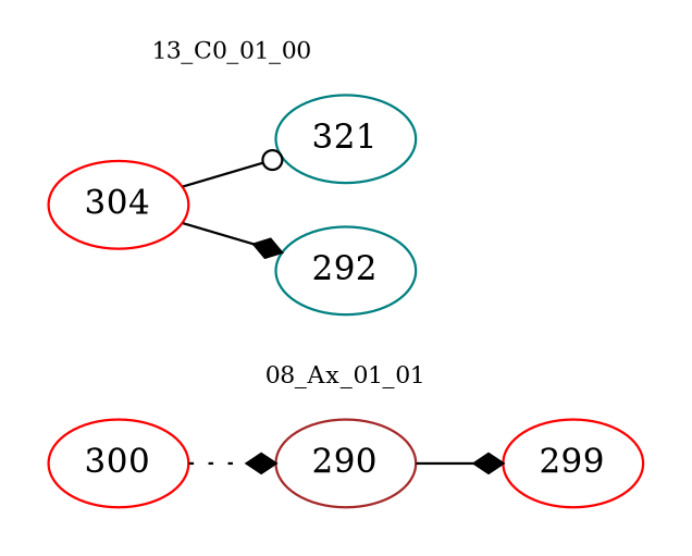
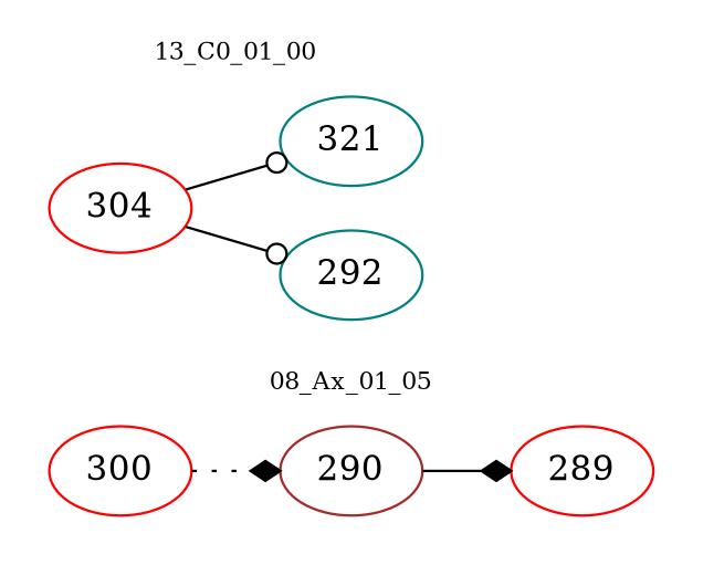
  digraph {
    rankdir=LR
    node [color=red]
    edge [arrowhead=diamond color=black style=solid]
    n1 [label=300]
    n2 [color=brown label=290]
-   n3 [label=299]
+   n3 [label=289]
    n4 [label=304]
    n5 [color=teal label=292]
    n6 [color=teal label=321]
    subgraph cluster_1 {
      color=white
      fontsize=10
-     label="08_Ax_01_01"
+     label="08_Ax_01_05"
      n1
      n2
      n3
    }
    subgraph cluster_2 {
      color=white
      fontsize=10
      label="13_C0_01_00"
      n4
      n5
      n6
    }
    n1 -> n2 [style=dotted]
    n2 -> n3
-   n4 -> n5
+   n4 -> n5 [arrowhead=odot]
    n4 -> n6 [arrowhead=odot]
  }
